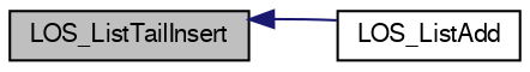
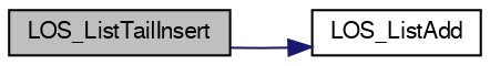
  digraph {
    rankdir=LR
    node [color=black fontname=FreeSans fontsize=10 shape=record]
    n1 [fillcolor=grey75 fontcolor=black height=0.2 label=LOS_ListTailInsert style=filled width=0.4]
    n2 [height=0.2 label=LOS_ListAdd width=0.4]
-   n2 -> n1 [color=midnightblue fontname=FreeSans fontsize=10 labelfontname=FreeSans labelfontsize=10 style=solid]
+   n1 -> n2 [color=midnightblue fontname=FreeSans fontsize=10 labelfontname=FreeSans labelfontsize=10 style=solid]
  }
